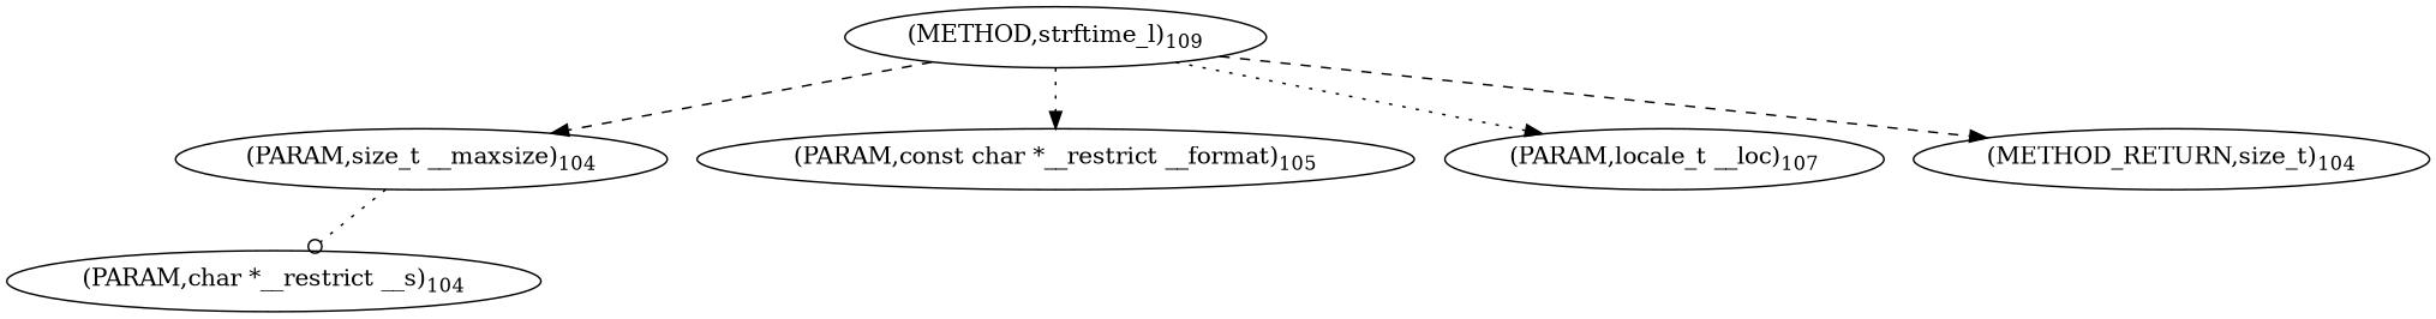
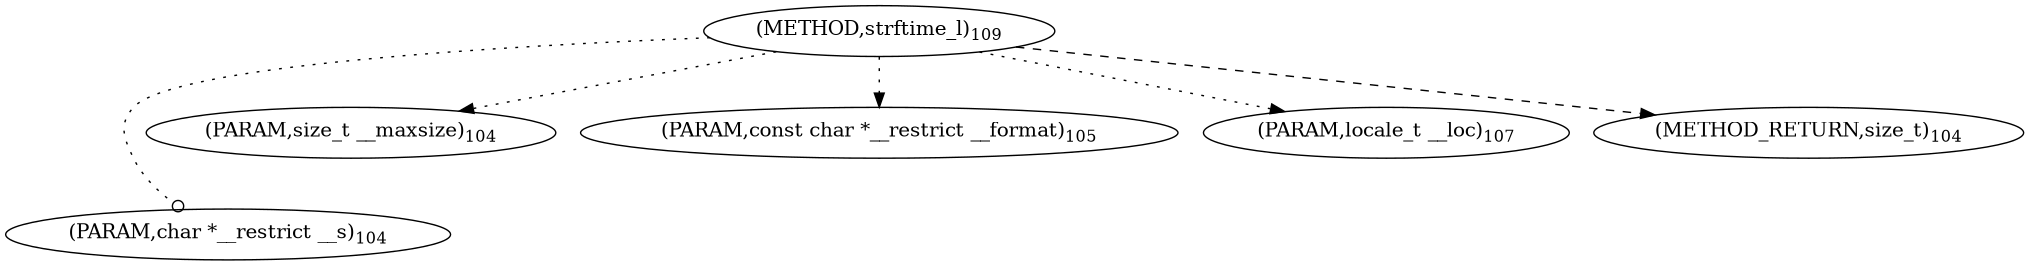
  digraph {
    edge [arrowhead=normal style=dotted]
    n1 [label=<(METHOD,strftime_l)<SUB>109</SUB>>]
    n2 [label=<(PARAM,char *__restrict __s)<SUB>104</SUB>>]
    n3 [label=<(PARAM,size_t __maxsize)<SUB>104</SUB>>]
    n4 [label=<(PARAM,const char *__restrict __format)<SUB>105</SUB>>]
    n5 [label=<(PARAM,locale_t __loc)<SUB>107</SUB>>]
    n6 [label=<(METHOD_RETURN,size_t)<SUB>104</SUB>>]
-   n3 -> n2 [arrowhead=odot]
-   n1 -> n3 [style=dashed]
+   n1 -> n2 [arrowhead=odot]
+   n1 -> n3
    n1 -> n4
    n1 -> n5
    n1 -> n6 [style=dashed]
  }
